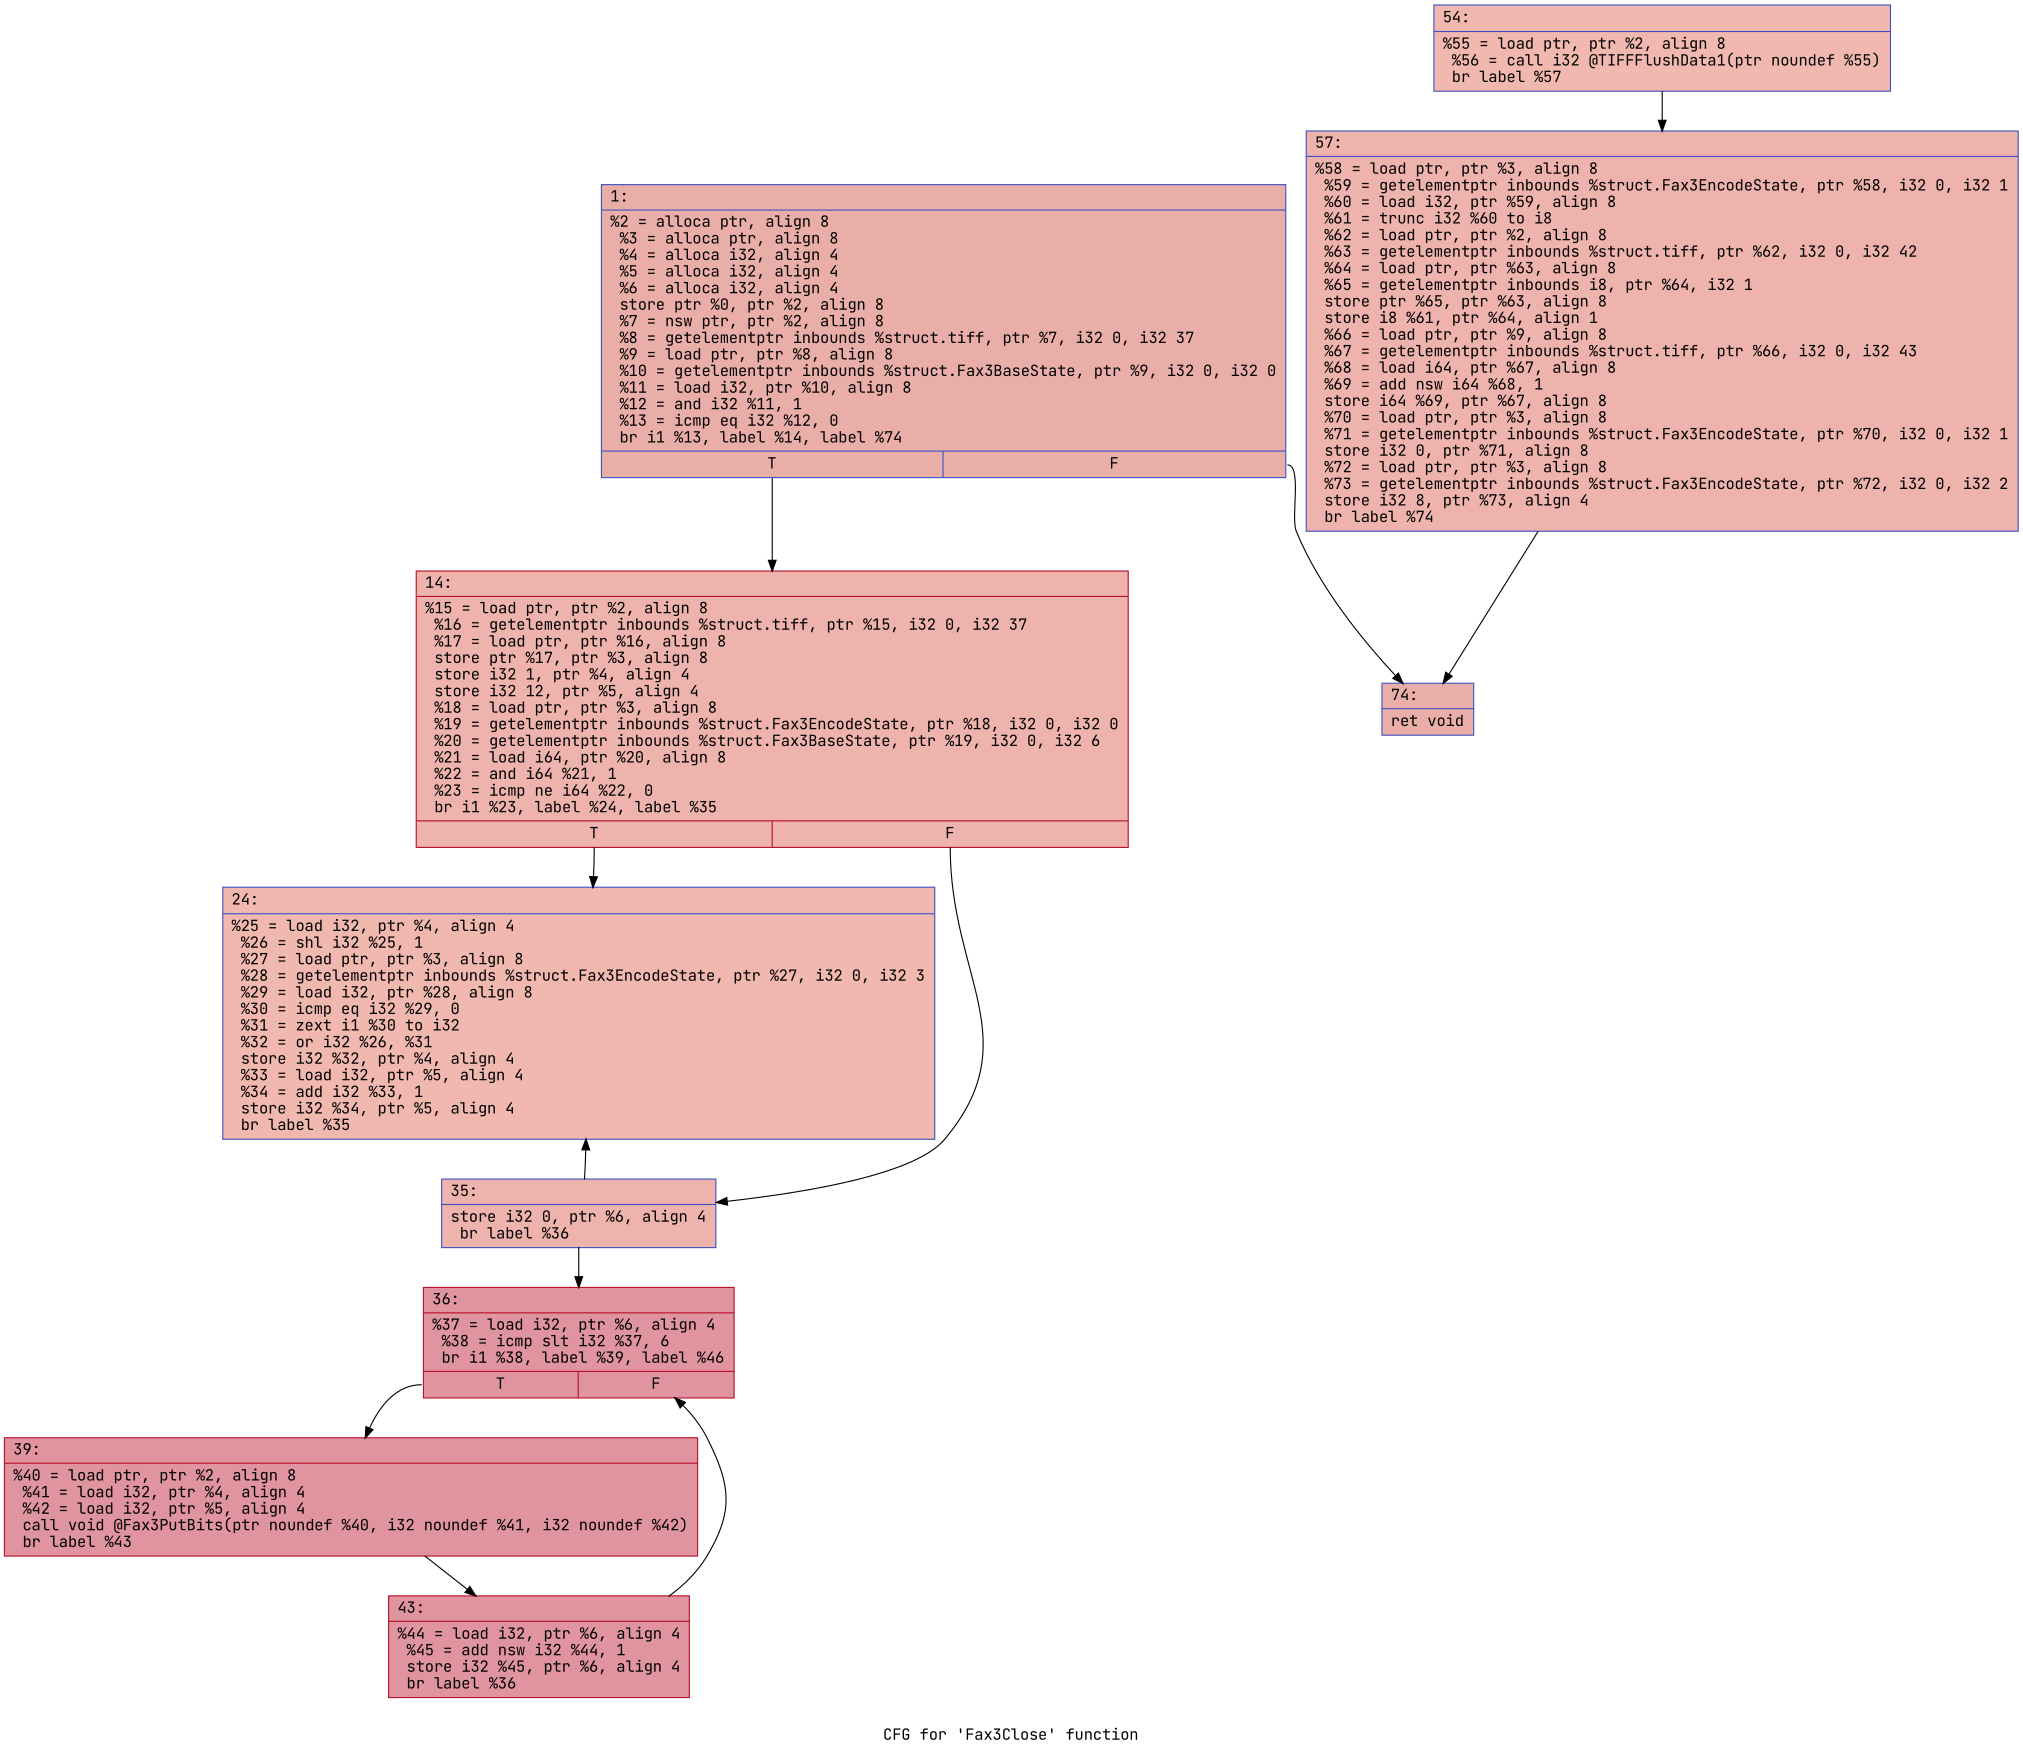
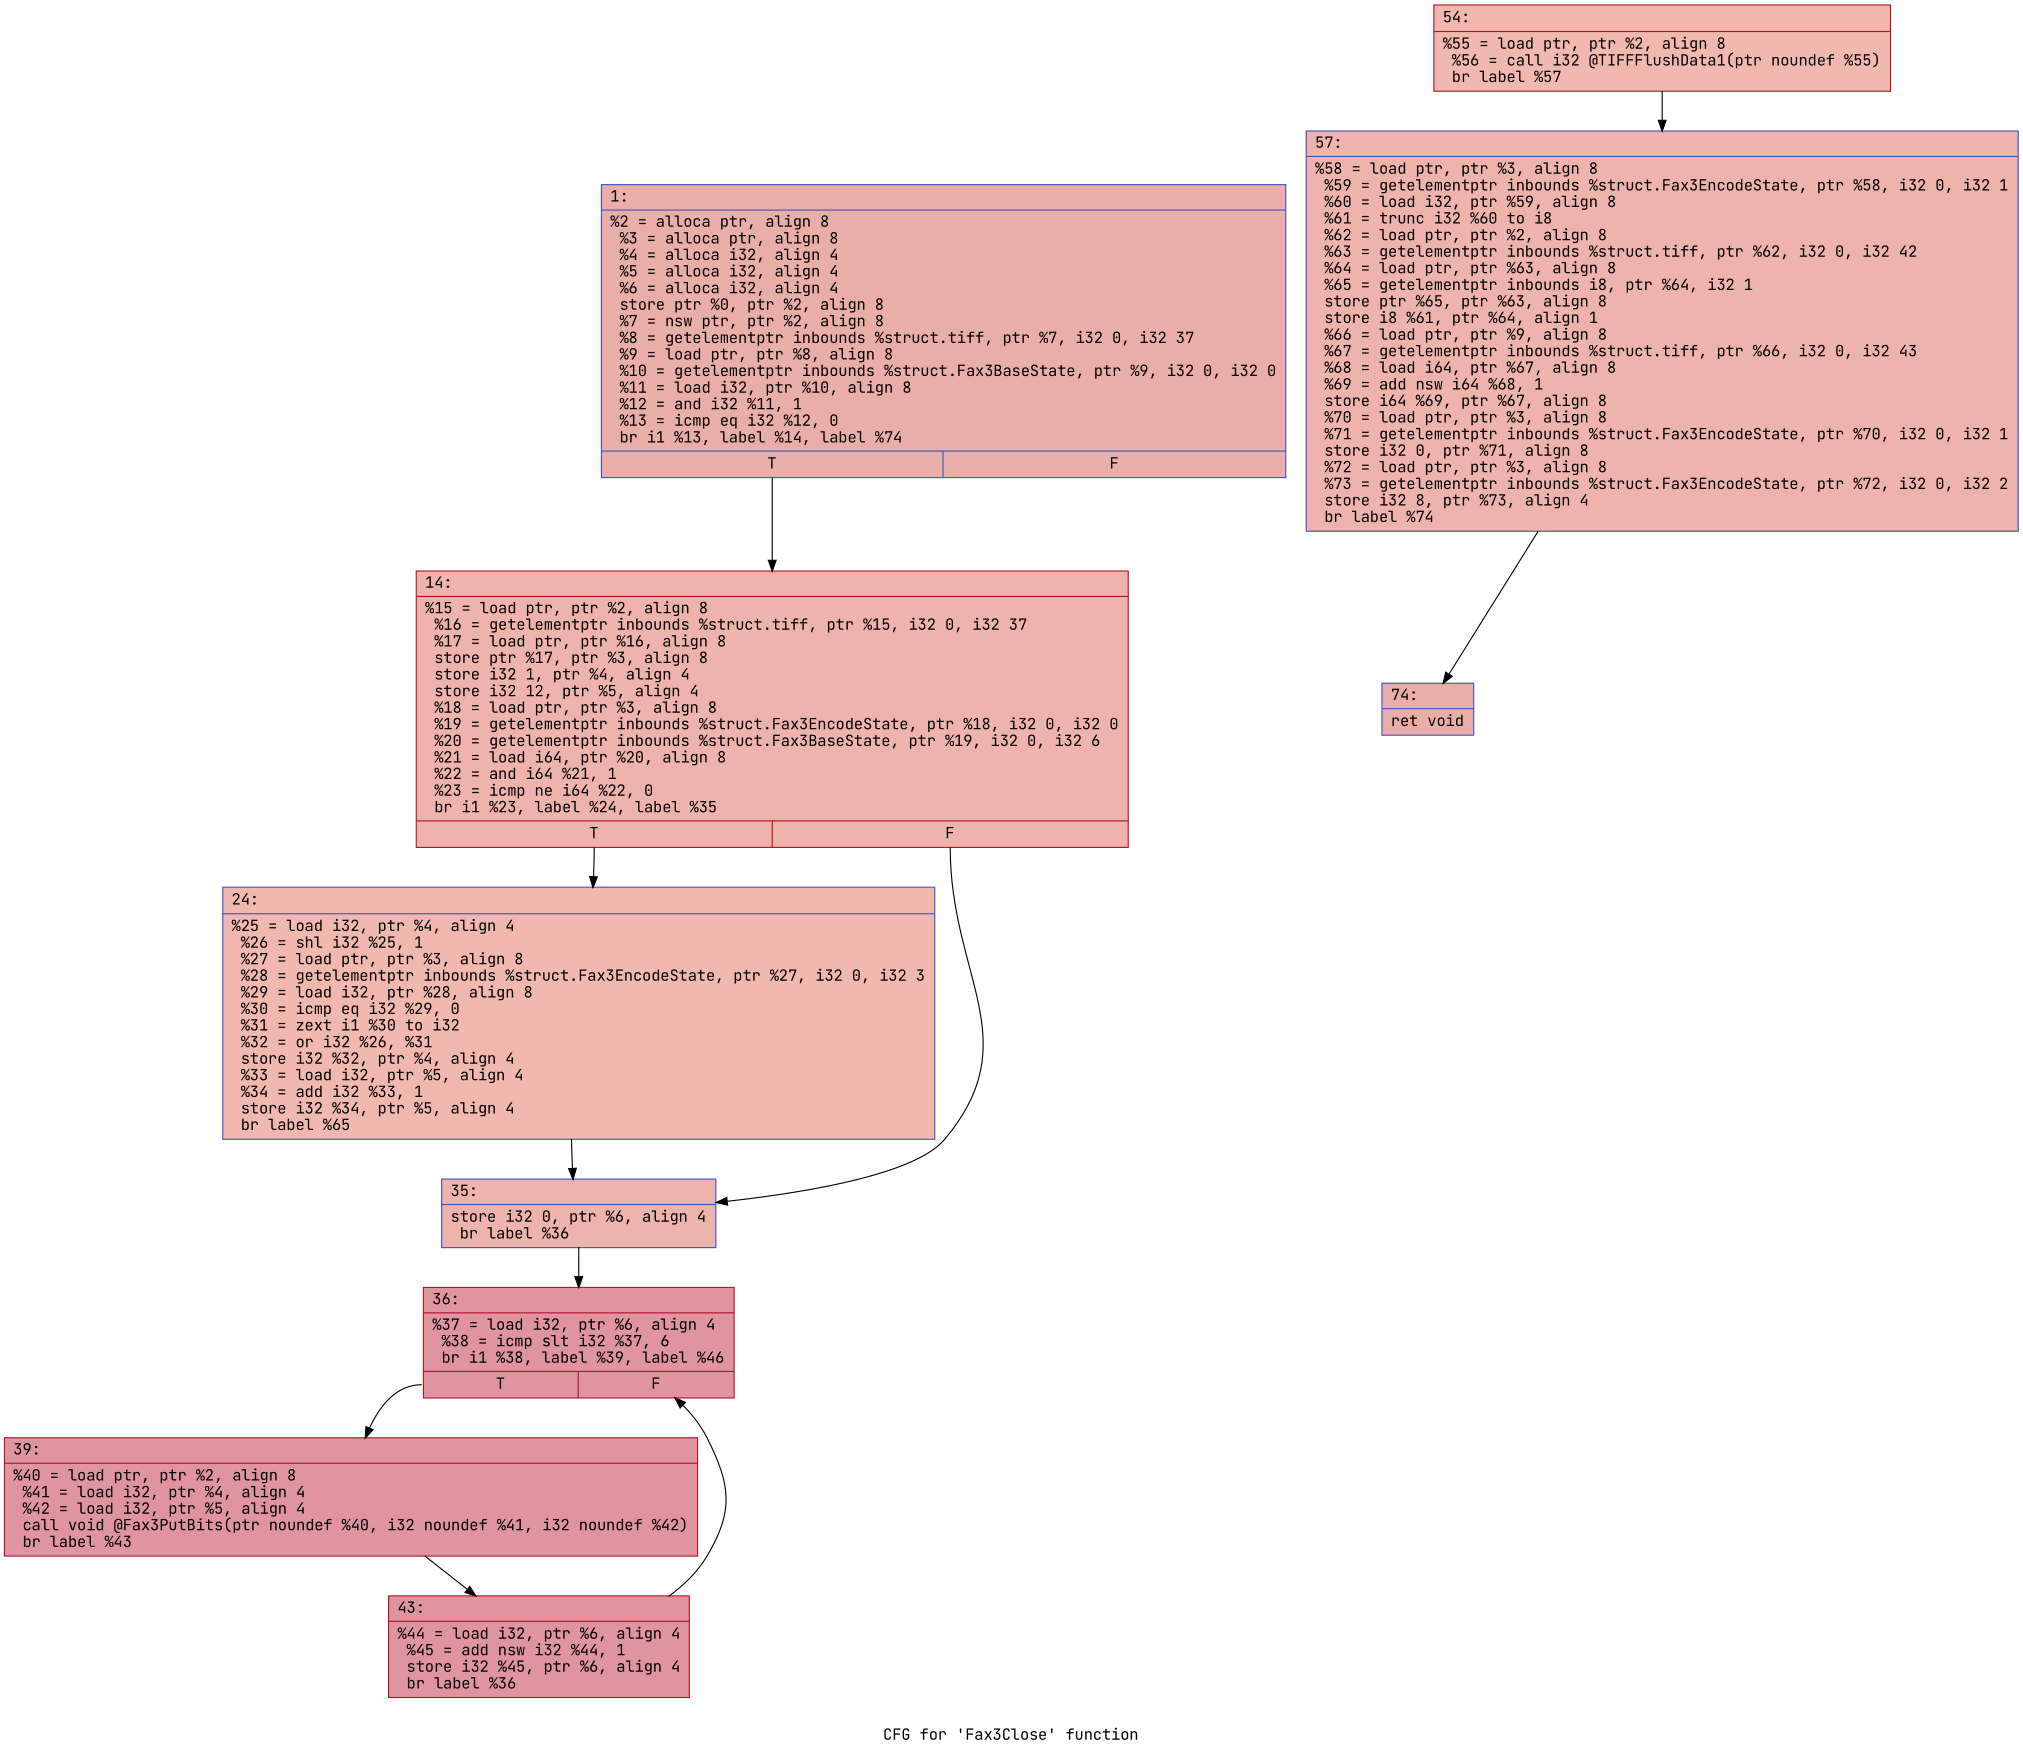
  digraph {
    fontname="JetBrains Mono"
    label="CFG for 'Fax3Close' function"
    node [color="#3d50c3ff" fillcolor="#d6524470" fontname="JetBrains Mono" shape=record style=filled]
    edge [fontname="JetBrains Mono"]
    n1 [fillcolor="#d0473d70" label="{1:\l|  %2 = alloca ptr, align 8\l  %3 = alloca ptr, align 8\l  %4 = alloca i32, align 4\l  %5 = alloca i32, align 4\l  %6 = alloca i32, align 4\l  store ptr %0, ptr %2, align 8\l  %7 = nsw ptr, ptr %2, align 8\l  %8 = getelementptr inbounds %struct.tiff, ptr %7, i32 0, i32 37\l  %9 = load ptr, ptr %8, align 8\l  %10 = getelementptr inbounds %struct.Fax3BaseState, ptr %9, i32 0, i32 0\l  %11 = load i32, ptr %10, align 8\l  %12 = and i32 %11, 1\l  %13 = icmp eq i32 %12, 0\l  br i1 %13, label %14, label %74\l|{<s0>T|<s1>F}}"]
    n2 [color="#b70d28ff" label="{14:\l|  %15 = load ptr, ptr %2, align 8\l  %16 = getelementptr inbounds %struct.tiff, ptr %15, i32 0, i32 37\l  %17 = load ptr, ptr %16, align 8\l  store ptr %17, ptr %3, align 8\l  store i32 1, ptr %4, align 4\l  store i32 12, ptr %5, align 4\l  %18 = load ptr, ptr %3, align 8\l  %19 = getelementptr inbounds %struct.Fax3EncodeState, ptr %18, i32 0, i32 0\l  %20 = getelementptr inbounds %struct.Fax3BaseState, ptr %19, i32 0, i32 6\l  %21 = load i64, ptr %20, align 8\l  %22 = and i64 %21, 1\l  %23 = icmp ne i64 %22, 0\l  br i1 %23, label %24, label %35\l|{<s0>T|<s1>F}}"]
    n3 [fillcolor="#d0473d70" label="{74:\l|  ret void\l}"]
-   n4 [fillcolor="#dc5d4a70" label="{24:\l|  %25 = load i32, ptr %4, align 4\l  %26 = shl i32 %25, 1\l  %27 = load ptr, ptr %3, align 8\l  %28 = getelementptr inbounds %struct.Fax3EncodeState, ptr %27, i32 0, i32 3\l  %29 = load i32, ptr %28, align 8\l  %30 = icmp eq i32 %29, 0\l  %31 = zext i1 %30 to i32\l  %32 = or i32 %26, %31\l  store i32 %32, ptr %4, align 4\l  %33 = load i32, ptr %5, align 4\l  %34 = add i32 %33, 1\l  store i32 %34, ptr %5, align 4\l  br label %35\l}"]
+   n4 [fillcolor="#dc5d4a70" label="{24:\l|  %25 = load i32, ptr %4, align 4\l  %26 = shl i32 %25, 1\l  %27 = load ptr, ptr %3, align 8\l  %28 = getelementptr inbounds %struct.Fax3EncodeState, ptr %27, i32 0, i32 3\l  %29 = load i32, ptr %28, align 8\l  %30 = icmp eq i32 %29, 0\l  %31 = zext i1 %30 to i32\l  %32 = or i32 %26, %31\l  store i32 %32, ptr %4, align 4\l  %33 = load i32, ptr %5, align 4\l  %34 = add i32 %33, 1\l  store i32 %34, ptr %5, align 4\l  br label %65\l}"]
    n5 [label="{35:\l|  store i32 0, ptr %6, align 4\l  br label %36\l}"]
    n6 [color="#b70d28ff" fillcolor="#b70d2870" label="{36:\l|  %37 = load i32, ptr %6, align 4\l  %38 = icmp slt i32 %37, 6\l  br i1 %38, label %39, label %46\l|{<s0>T|<s1>F}}"]
    n7 [color="#b70d28ff" fillcolor="#b70d2870" label="{39:\l|  %40 = load ptr, ptr %2, align 8\l  %41 = load i32, ptr %4, align 4\l  %42 = load i32, ptr %5, align 4\l  call void @Fax3PutBits(ptr noundef %40, i32 noundef %41, i32 noundef %42)\l  br label %43\l}"]
    n8 [color="#b70d28ff" fillcolor="#b70d2870" label="{43:\l|  %44 = load i32, ptr %6, align 4\l  %45 = add nsw i32 %44, 1\l  store i32 %45, ptr %6, align 4\l  br label %36\l}"]
-   n9 [fillcolor="#dc5d4a70" label="{54:\l|  %55 = load ptr, ptr %2, align 8\l  %56 = call i32 @TIFFFlushData1(ptr noundef %55)\l  br label %57\l}"]
+   n9 [color="#b70d28ff" fillcolor="#dc5d4a70" label="{54:\l|  %55 = load ptr, ptr %2, align 8\l  %56 = call i32 @TIFFFlushData1(ptr noundef %55)\l  br label %57\l}"]
    n10 [label="{57:\l|  %58 = load ptr, ptr %3, align 8\l  %59 = getelementptr inbounds %struct.Fax3EncodeState, ptr %58, i32 0, i32 1\l  %60 = load i32, ptr %59, align 8\l  %61 = trunc i32 %60 to i8\l  %62 = load ptr, ptr %2, align 8\l  %63 = getelementptr inbounds %struct.tiff, ptr %62, i32 0, i32 42\l  %64 = load ptr, ptr %63, align 8\l  %65 = getelementptr inbounds i8, ptr %64, i32 1\l  store ptr %65, ptr %63, align 8\l  store i8 %61, ptr %64, align 1\l  %66 = load ptr, ptr %9, align 8\l  %67 = getelementptr inbounds %struct.tiff, ptr %66, i32 0, i32 43\l  %68 = load i64, ptr %67, align 8\l  %69 = add nsw i64 %68, 1\l  store i64 %69, ptr %67, align 8\l  %70 = load ptr, ptr %3, align 8\l  %71 = getelementptr inbounds %struct.Fax3EncodeState, ptr %70, i32 0, i32 1\l  store i32 0, ptr %71, align 8\l  %72 = load ptr, ptr %3, align 8\l  %73 = getelementptr inbounds %struct.Fax3EncodeState, ptr %72, i32 0, i32 2\l  store i32 8, ptr %73, align 4\l  br label %74\l}"]
    n1 -> n2 [tailport=s0]
-   n1 -> n3 [tailport=s1]
    n2 -> n4 [tailport=s0]
    n2 -> n5 [tailport=s1]
-   n5 -> n4
+   n4 -> n5
    n5 -> n6
    n6 -> n7 [tailport=s0]
    n7 -> n8
    n8 -> n6
    n9 -> n10
    n10 -> n3
  }
